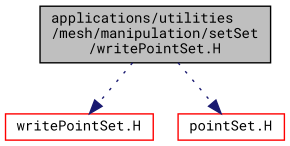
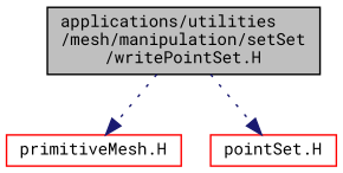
  digraph {
    fontname="Roboto Mono"
    node [color=red fontname="Roboto Mono" fontsize=10 shape=record]
    edge [color=midnightblue fontname="Roboto Mono" fontsize=10 labelfontname=Helvetica labelfontsize=10 style=dotted]
    n1 [color=black fillcolor=grey75 fontcolor=black height=0.2 label="applications/utilities\l/mesh/manipulation/setSet\l/writePointSet.H" style=filled width=0.4]
-   n2 [height=0.2 label="writePointSet.H" width=0.4]
+   n2 [height=0.2 label="primitiveMesh.H" width=0.4]
    n3 [height=0.2 label="pointSet.H" width=0.4]
    n1 -> n2
    n1 -> n3
  }
